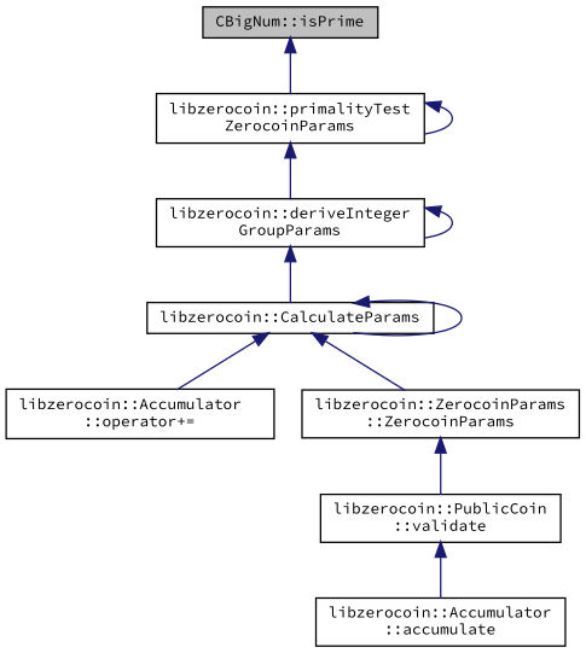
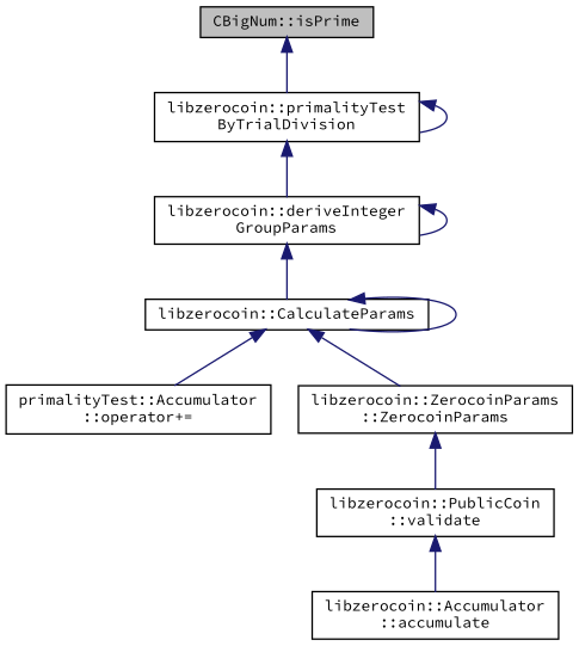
  digraph {
    fontname="Source Code Pro"
    rankdir=TB
    node [color=black fillcolor=white fontname="Source Code Pro" fontsize=10 shape=record style=filled]
    edge [color=midnightblue dir=back fontname="Source Code Pro" fontsize=10 labelfontname=Helvetica labelfontsize=10 style=solid]
    n1 [fillcolor=grey75 fontcolor=black height=0.2 label="CBigNum::isPrime" width=0.4]
-   n2 [height=0.2 label="libzerocoin::primalityTest\lZerocoinParams" width=0.4]
+   n2 [height=0.2 label="libzerocoin::primalityTest\lByTrialDivision" width=0.4]
    n3 [height=0.2 label="libzerocoin::PublicCoin\l::validate" width=0.4]
    n4 [height=0.2 label="libzerocoin::Accumulator\l::accumulate" width=0.4]
    n5 [height=0.2 label="libzerocoin::deriveInteger\lGroupParams" width=0.4]
    n6 [height=0.2 label="libzerocoin::CalculateParams" width=0.4]
-   n7 [height=0.2 label="libzerocoin::Accumulator\l::operator+=" width=0.4]
+   n7 [height=0.2 label="primalityTest::Accumulator\l::operator+=" width=0.4]
    n8 [height=0.2 label="libzerocoin::ZerocoinParams\l::ZerocoinParams" width=0.4]
    n1 -> n2
    n2 -> n2
    n2 -> n5
    n3 -> n4
    n5 -> n5
    n5 -> n6
    n6 -> n6
    n6 -> n7
    n6 -> n8
    n8 -> n3
  }
